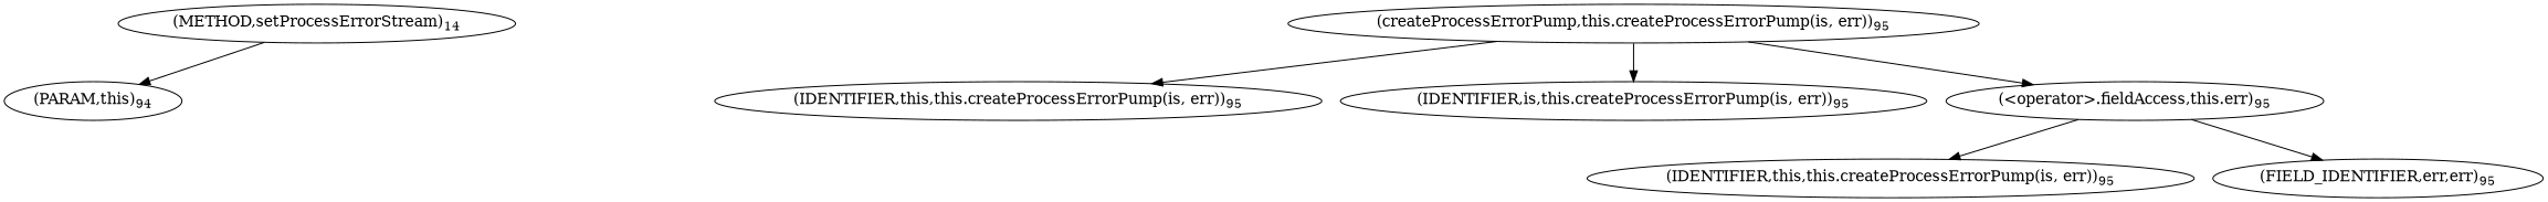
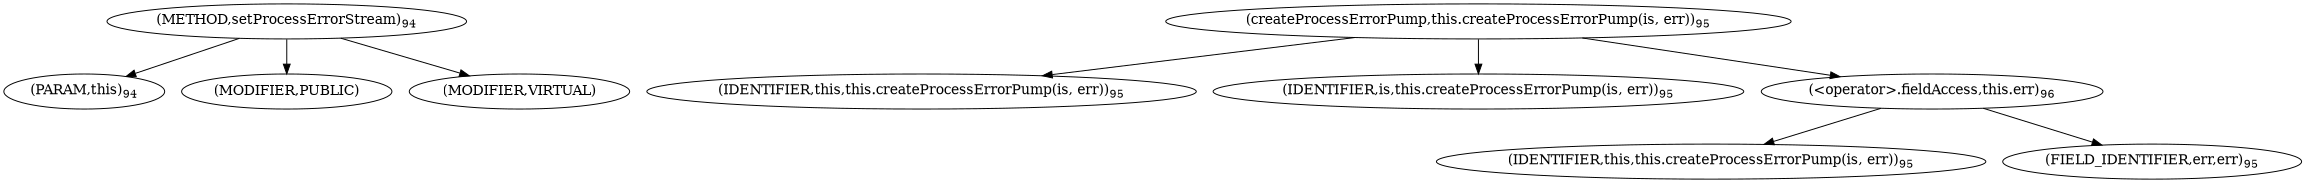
  digraph {
-   n1 [label=<(METHOD,setProcessErrorStream)<SUB>14</SUB>>]
+   n1 [label=<(METHOD,setProcessErrorStream)<SUB>94</SUB>>]
    n2 [label=<(PARAM,this)<SUB>94</SUB>>]
+   n3 [label=<(MODIFIER,PUBLIC)>]
+   n4 [label=<(MODIFIER,VIRTUAL)>]
    n5 [label=<(createProcessErrorPump,this.createProcessErrorPump(is, err))<SUB>95</SUB>>]
    n6 [label=<(IDENTIFIER,this,this.createProcessErrorPump(is, err))<SUB>95</SUB>>]
    n7 [label=<(IDENTIFIER,is,this.createProcessErrorPump(is, err))<SUB>95</SUB>>]
-   n8 [label=<(&lt;operator&gt;.fieldAccess,this.err)<SUB>95</SUB>>]
+   n8 [label=<(&lt;operator&gt;.fieldAccess,this.err)<SUB>96</SUB>>]
    n9 [label=<(IDENTIFIER,this,this.createProcessErrorPump(is, err))<SUB>95</SUB>>]
    n10 [label=<(FIELD_IDENTIFIER,err,err)<SUB>95</SUB>>]
    n1 -> n2
+   n1 -> n3
+   n1 -> n4
    n5 -> n6
    n5 -> n7
    n5 -> n8
    n8 -> n9
    n8 -> n10
  }
